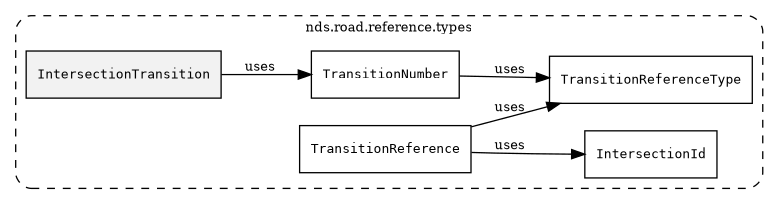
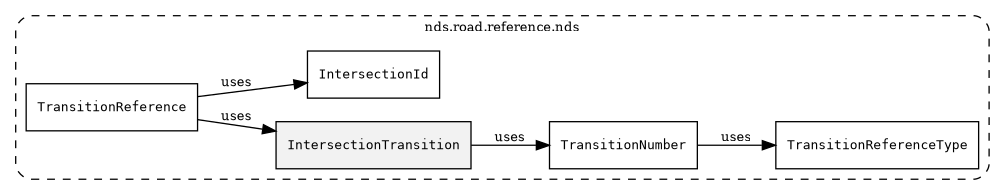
  digraph {
    fontsize=10
    rankdir=LR
    node [fontsize=10 shape=box]
    edge [fontsize=10]
    n1 [fillcolor="#0000000D" label=<<font face="monospace"><table align="center" border="0" cellspacing="0" cellpadding="0"><tr><td href="../../../content/packages/nds.road.reference.types.html#Structure-IntersectionTransition" title="Structure defined in nds.road.reference.types">IntersectionTransition</td></tr></table></font>> style=filled]
    n2 [label=<<font face="monospace"><table align="center" border="0" cellspacing="0" cellpadding="0"><tr><td href="../../../content/packages/nds.road.reference.types.html#Enum-TransitionReferenceType" title="Enum defined in nds.road.reference.types">TransitionReferenceType</td></tr></table></font>>]
    n3 [label=<<font face="monospace"><table align="center" border="0" cellspacing="0" cellpadding="0"><tr><td href="../../../content/packages/nds.road.reference.types.html#Subtype-IntersectionId" title="Subtype defined in nds.road.reference.types">IntersectionId</td></tr></table></font>>]
    n4 [label=<<font face="monospace"><table align="center" border="0" cellspacing="0" cellpadding="0"><tr><td href="../../../content/packages/nds.road.reference.types.html#Subtype-TransitionNumber" title="Subtype defined in nds.road.reference.types">TransitionNumber</td></tr></table></font>>]
    n5 [label=<<font face="monospace"><table align="center" border="0" cellspacing="0" cellpadding="0"><tr><td href="../../../content/packages/nds.road.reference.types.html#Structure-TransitionReference" title="Structure defined in nds.road.reference.types">TransitionReference</td></tr></table></font>>]
    subgraph cluster_1 {
-     label="nds.road.reference.types"
+     label="nds.road.reference.nds"
      style="dashed, rounded"
      n1
      n2
      n3
      n4
      n5
    }
    n1 -> n4 [label=uses]
    n4 -> n2 [label=uses]
-   n5 -> n2 [label=uses]
+   n5 -> n1 [label=uses]
    n5 -> n3 [label=uses]
  }
